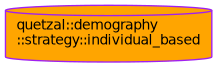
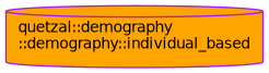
  digraph {
    rankdir=TB
-   n1 [color=purple fillcolor=orange fontname=Helvetica fontsize=10 height=0.2 label="quetzal::demography\l::strategy::individual_based" shape=cylinder style=filled width=0.4]
+   n1 [color=purple fillcolor=orange fontname=Helvetica fontsize=10 height=0.2 label="quetzal::demography\l::demography::individual_based" shape=cylinder style=filled width=0.4]
  }
